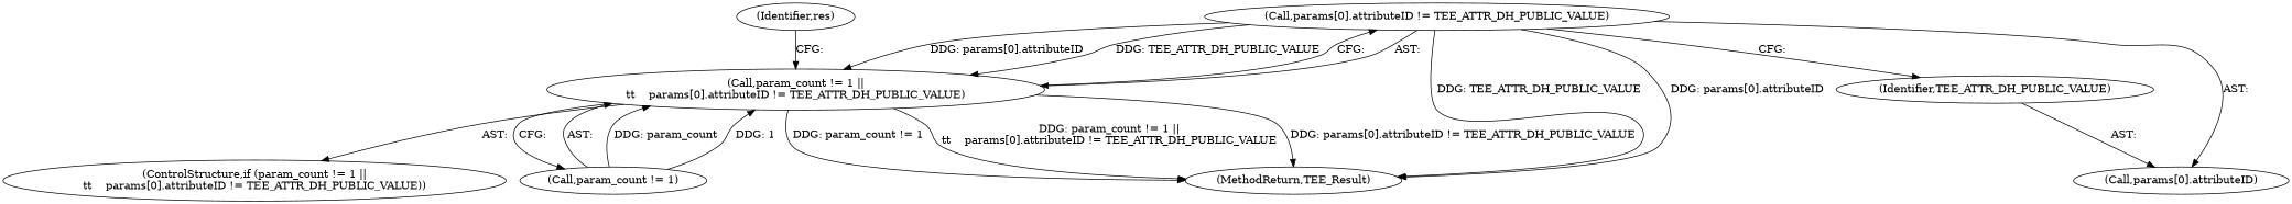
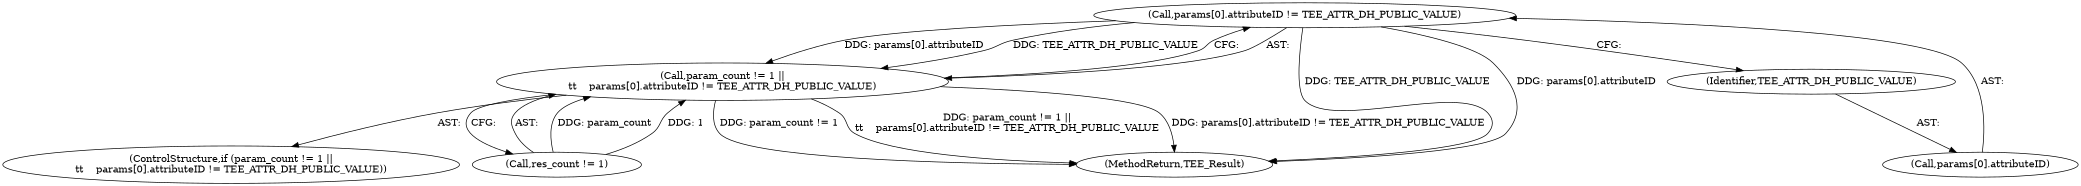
  digraph {
    n1 [label="(Call,params[0].attributeID != TEE_ATTR_DH_PUBLIC_VALUE)"]
    n2 [label="(Call,param_count != 1 ||\n\t\t    params[0].attributeID != TEE_ATTR_DH_PUBLIC_VALUE)"]
    n3 [label="(MethodReturn,TEE_Result)"]
    n4 [label="(Identifier,TEE_ATTR_DH_PUBLIC_VALUE)"]
    n5 [label="(ControlStructure,if (param_count != 1 ||\n\t\t    params[0].attributeID != TEE_ATTR_DH_PUBLIC_VALUE))"]
-   n6 [label="(Call,param_count != 1)"]
+   n6 [label="(Call,res_count != 1)"]
    n7 [label="(Call,params[0].attributeID)"]
-   n8 [label="(Identifier,res)"]
    n1 -> n2 [label="AST: "]
    n1 -> n2 [label="DDG: params[0].attributeID"]
    n1 -> n2 [label="DDG: TEE_ATTR_DH_PUBLIC_VALUE"]
    n1 -> n3 [label="DDG: params[0].attributeID"]
    n1 -> n3 [label="DDG: TEE_ATTR_DH_PUBLIC_VALUE"]
    n1 -> n4 [label="CFG: "]
    n2 -> n1 [label="CFG: "]
    n2 -> n3 [label="DDG: param_count != 1"]
    n2 -> n3 [label="DDG: param_count != 1 ||\n\t\t    params[0].attributeID != TEE_ATTR_DH_PUBLIC_VALUE"]
    n2 -> n3 [label="DDG: params[0].attributeID != TEE_ATTR_DH_PUBLIC_VALUE"]
    n2 -> n5 [label="AST: "]
    n2 -> n6 [label="CFG: "]
    n4 -> n7 [label="AST: "]
    n6 -> n2 [label="AST: "]
    n6 -> n2 [label="DDG: param_count"]
    n6 -> n2 [label="DDG: 1"]
-   n1 -> n7 [label="AST: "]
-   n8 -> n2 [label="CFG: "]
+   n7 -> n1 [label="AST: "]
  }
